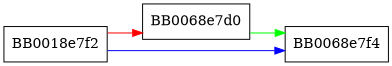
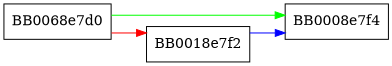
  digraph {
    rankdir=LR
    splines=ortho
    node [shape=box]
    BB0068e7d0
-   BB0068e7f4
+   BB0068e7f4 [label=BB0008e7f4]
    n3 [label=BB0018e7f2]
    BB0068e7d0 -> BB0068e7f4 [color=green]
-   n3 -> BB0068e7d0 [color=red]
+   BB0068e7d0 -> n3 [color=red]
    n3 -> BB0068e7f4 [color=blue]
  }
